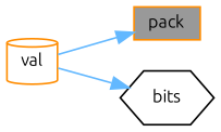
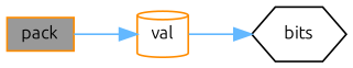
  digraph {
    fontname=Ubuntu
    rankdir=LR
    node [color=darkorange fillcolor=white fontname=Ubuntu fontsize=10 style=filled]
    edge [arrowhead=normal color=steelblue1 fontname=Ubuntu fontsize=10 labelfontname=Helvetica labelfontsize=10 style=solid]
    n1 [fillcolor=grey60 fontcolor=black height=0.2 label=pack shape=box width=0.4]
    n2 [height=0.2 label=val shape=cylinder width=0.4]
    n3 [color=black height=0.2 label=bits shape=hexagon width=0.4]
-   n2 -> n1
+   n1 -> n2
    n2 -> n3
  }
